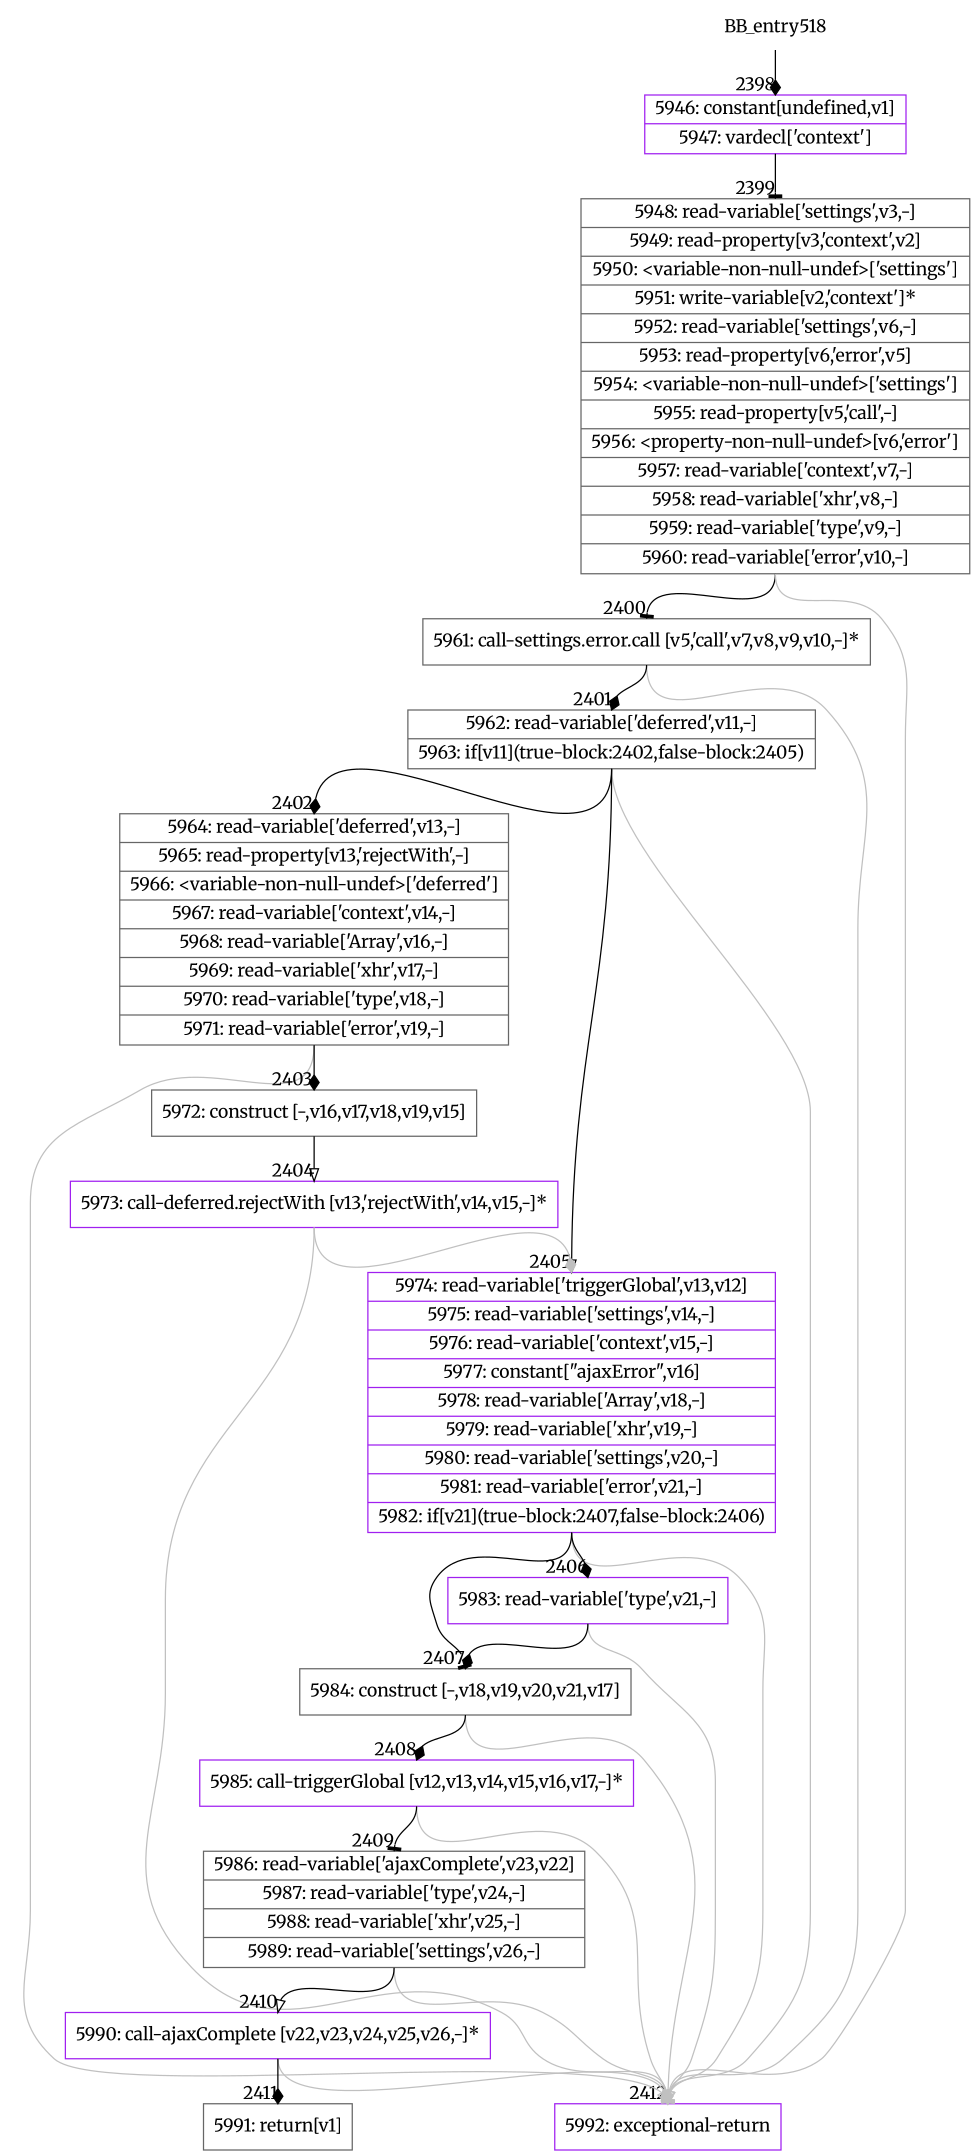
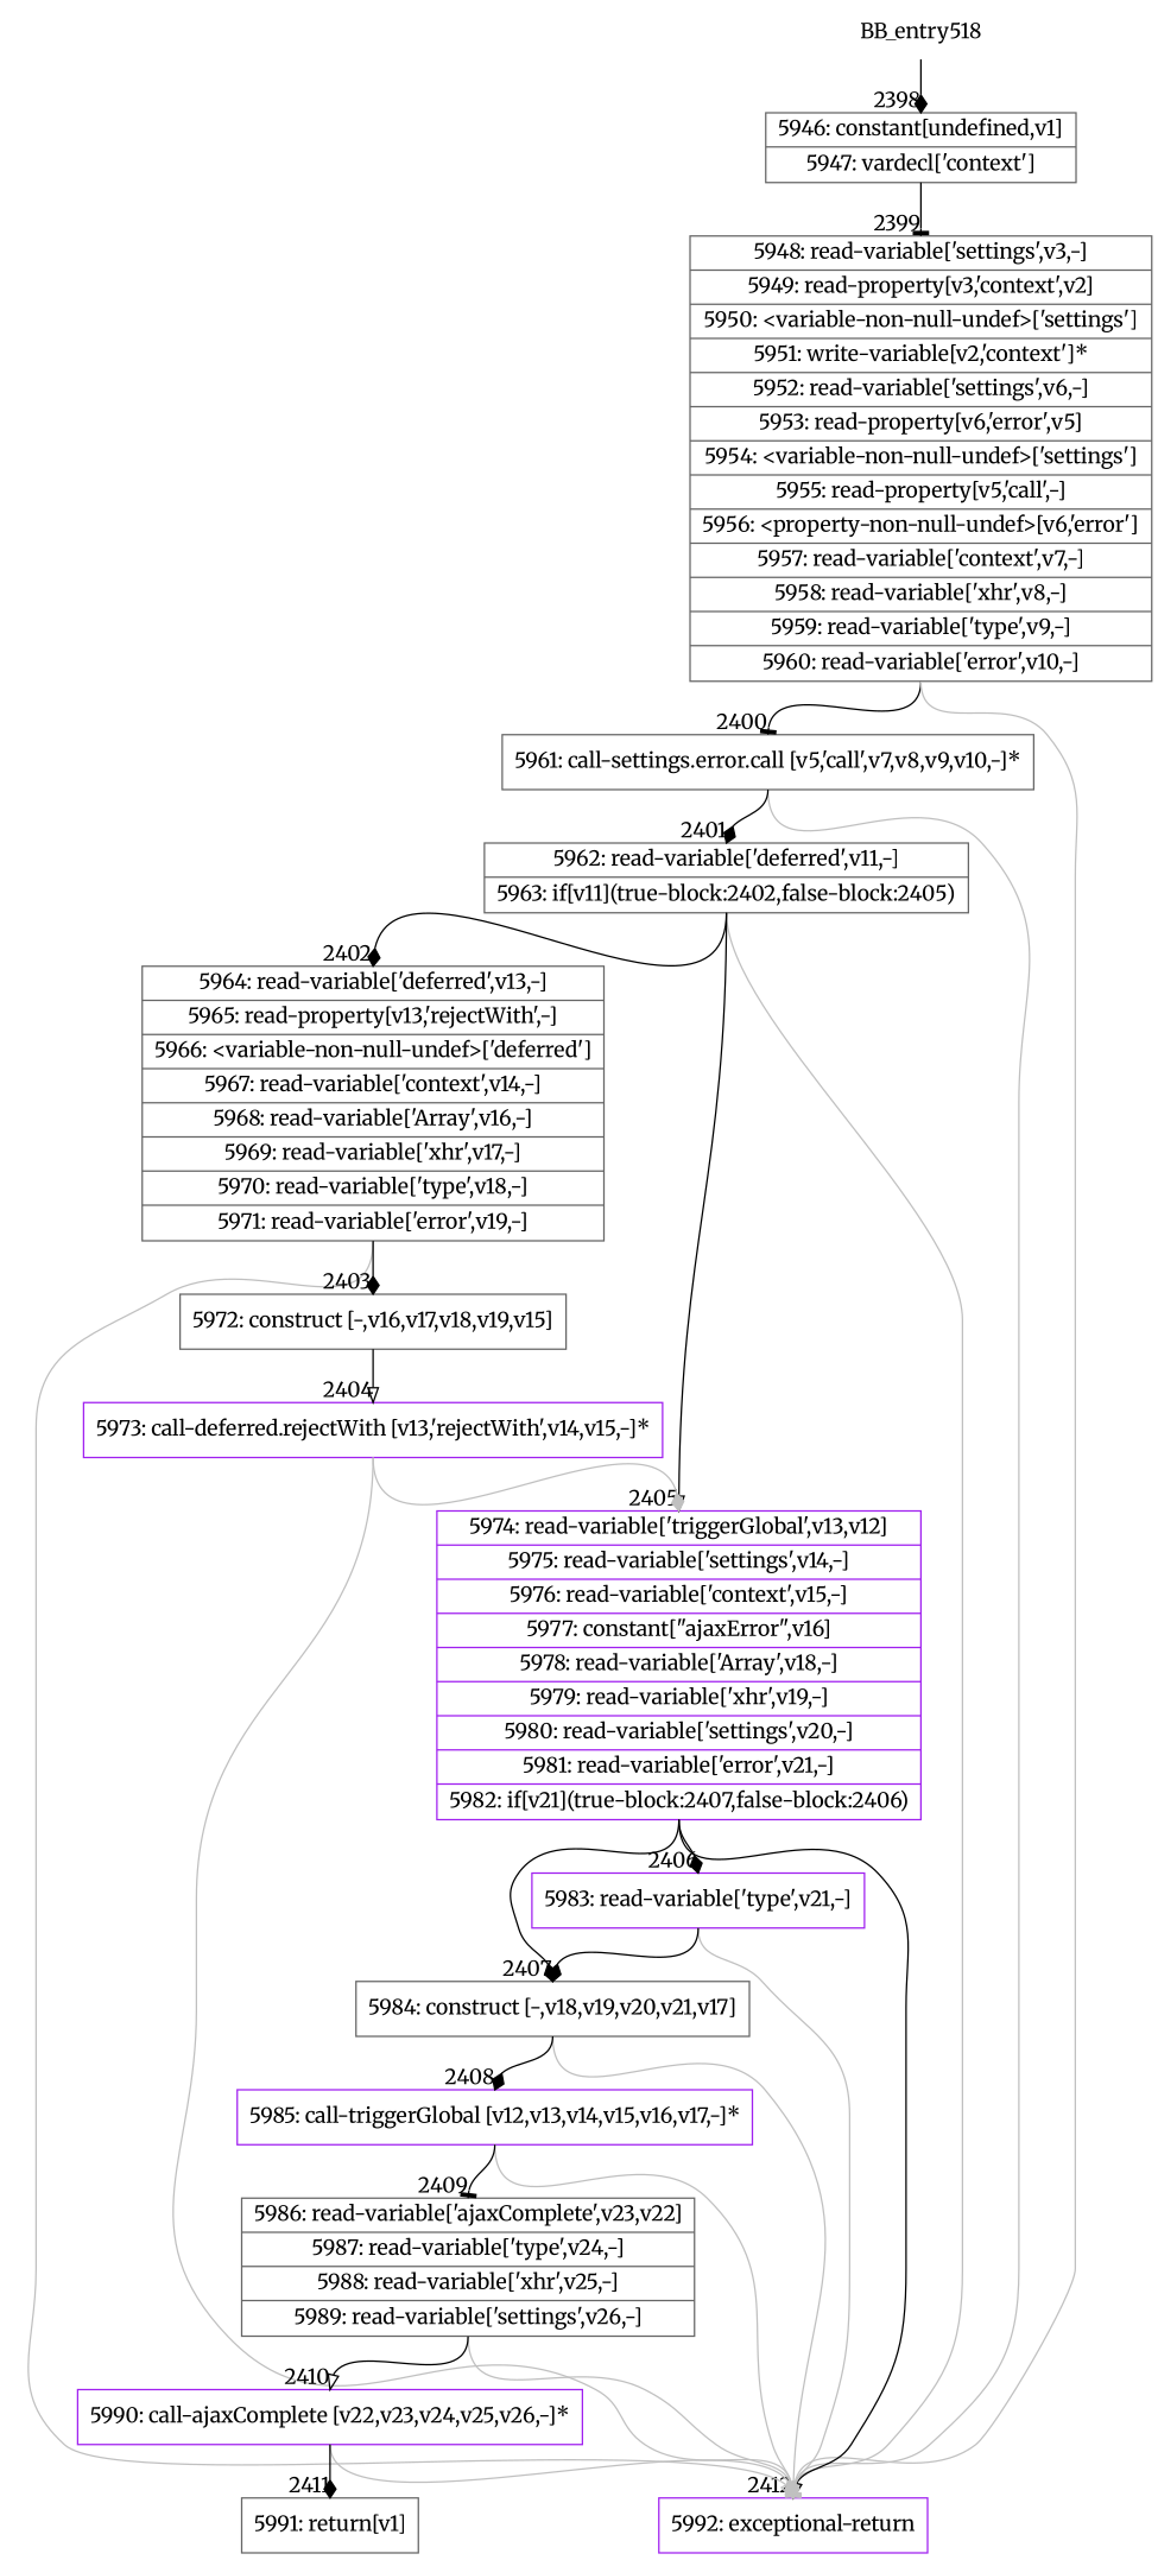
  digraph {
    fontname=Merriweather
    rankdir=TD
    node [color=gray40 fontname=Merriweather shape=record]
    edge [arrowhead=diamond fontname=Merriweather headport=n tailport=s]
    n1 [label=BB_entry518 shape=none]
-   n2 [color=purple label="{5946: constant[undefined,v1]|5947: vardecl['context']}"]
+   n2 [label="{5946: constant[undefined,v1]|5947: vardecl['context']}"]
    n3 [label="{5948: read-variable['settings',v3,-]|5949: read-property[v3,'context',v2]|5950: \<variable-non-null-undef\>['settings']|5951: write-variable[v2,'context']*|5952: read-variable['settings',v6,-]|5953: read-property[v6,'error',v5]|5954: \<variable-non-null-undef\>['settings']|5955: read-property[v5,'call',-]|5956: \<property-non-null-undef\>[v6,'error']|5957: read-variable['context',v7,-]|5958: read-variable['xhr',v8,-]|5959: read-variable['type',v9,-]|5960: read-variable['error',v10,-]}"]
    n4 [label="{5961: call-settings.error.call [v5,'call',v7,v8,v9,v10,-]*}"]
    n5 [color=purple label="{5992: exceptional-return}"]
    n6 [label="{5962: read-variable['deferred',v11,-]|5963: if[v11](true-block:2402,false-block:2405)}"]
    n7 [label="{5964: read-variable['deferred',v13,-]|5965: read-property[v13,'rejectWith',-]|5966: \<variable-non-null-undef\>['deferred']|5967: read-variable['context',v14,-]|5968: read-variable['Array',v16,-]|5969: read-variable['xhr',v17,-]|5970: read-variable['type',v18,-]|5971: read-variable['error',v19,-]}"]
    n8 [color=purple label="{5974: read-variable['triggerGlobal',v13,v12]|5975: read-variable['settings',v14,-]|5976: read-variable['context',v15,-]|5977: constant[\"ajaxError\",v16]|5978: read-variable['Array',v18,-]|5979: read-variable['xhr',v19,-]|5980: read-variable['settings',v20,-]|5981: read-variable['error',v21,-]|5982: if[v21](true-block:2407,false-block:2406)}"]
    n9 [label="{5972: construct [-,v16,v17,v18,v19,v15]}"]
    n10 [label="{5984: construct [-,v18,v19,v20,v21,v17]}"]
    n11 [color=purple label="{5983: read-variable['type',v21,-]}"]
    n12 [color=purple label="{5973: call-deferred.rejectWith [v13,'rejectWith',v14,v15,-]*}"]
    n13 [color=purple label="{5985: call-triggerGlobal [v12,v13,v14,v15,v16,v17,-]*}"]
    n14 [label="{5986: read-variable['ajaxComplete',v23,v22]|5987: read-variable['type',v24,-]|5988: read-variable['xhr',v25,-]|5989: read-variable['settings',v26,-]}"]
    n15 [color=purple label="{5990: call-ajaxComplete [v22,v23,v24,v25,v26,-]*}"]
    n16 [label="{5991: return[v1]}"]
    n1 -> n2 [headlabel="    2398"]
    n2 -> n3 [arrowhead=tee headlabel="      2399"]
    n3 -> n4 [arrowhead=tee headlabel="      2400"]
    n3 -> n5 [arrowhead=tee color=gray headlabel="      2412"]
    n4 -> n5 [arrowhead=onormal color=gray]
    n4 -> n6 [headlabel="      2401"]
    n6 -> n5 [arrowhead=tee color=gray]
    n6 -> n7 [headlabel="      2402"]
    n6 -> n8 [arrowhead=onormal headlabel="      2405"]
    n7 -> n5 [arrowhead=onormal color=gray]
    n7 -> n9 [headlabel="      2403"]
-   n8 -> n5 [arrowhead=onormal color=gray]
-   n8 -> n10 [arrowhead=tee headlabel="      2407"]
+   n8 -> n5 [arrowhead=onormal color=black]
+   n8 -> n10 [headlabel="      2407"]
    n8 -> n11 [headlabel="      2406"]
    n9 -> n12 [arrowhead=onormal headlabel="      2404"]
    n10 -> n5 [color=gray]
    n10 -> n13 [headlabel="      2408"]
    n11 -> n5 [arrowhead=tee color=gray]
    n11 -> n10
    n12 -> n5 [arrowhead=tee color=gray]
    n12 -> n8 [color=gray]
    n13 -> n5 [arrowhead=tee color=gray]
    n13 -> n14 [arrowhead=tee headlabel="      2409"]
    n14 -> n5 [color=gray]
    n14 -> n15 [arrowhead=onormal headlabel="      2410"]
    n15 -> n5 [color=gray]
    n15 -> n16 [headlabel="      2411"]
  }
